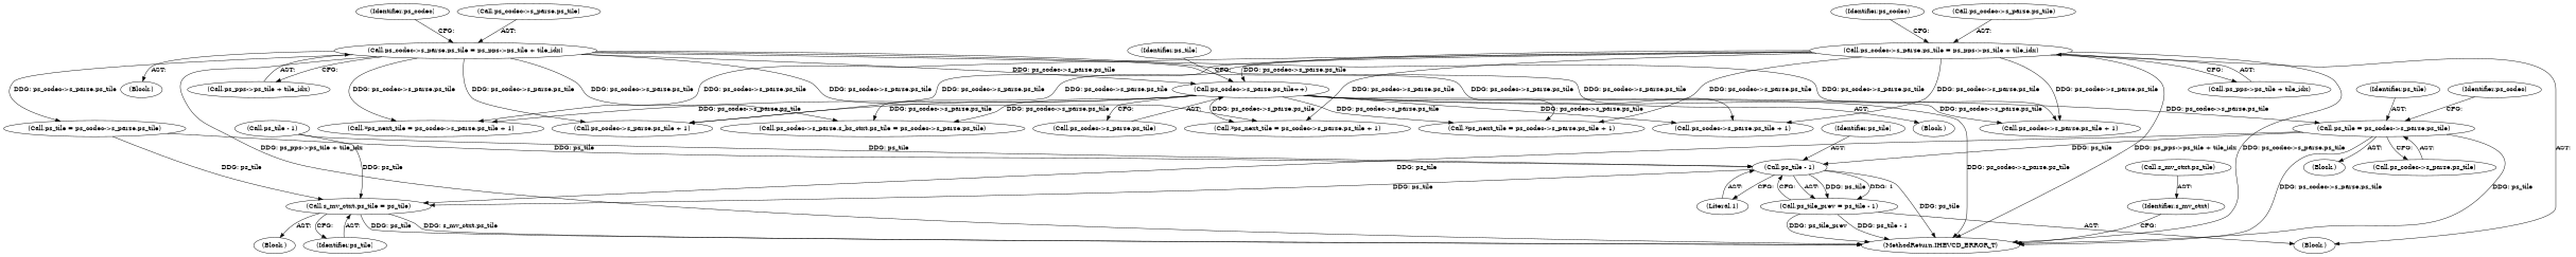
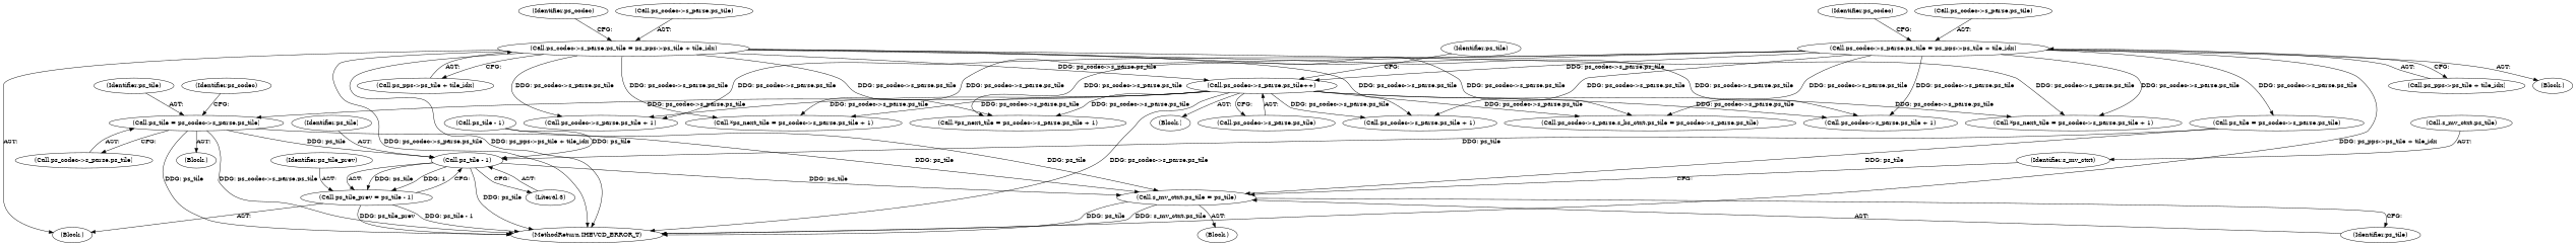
  digraph {
    n1 [label="(Call,ps_tile = ps_codec->s_parse.ps_tile)"]
    n2 [label="(Call,ps_tile - 1)"]
    n3 [label="(Call,s_mv_ctxt.ps_tile = ps_tile)"]
    n4 [label="(MethodReturn,IHEVCD_ERROR_T)"]
    n5 [label="(Block,)"]
    n6 [label="(Call,ps_codec->s_parse.ps_tile)"]
    n7 [label="(Call,ps_tile_prev = ps_tile - 1)"]
-   n8 [label="(Literal,1)"]
+   n8 [label="(Literal,3)"]
    n9 [label="(Identifier,ps_tile)"]
    n10 [label="(Block,)"]
    n11 [label="(Call,ps_codec->s_parse.ps_tile++)"]
    n12 [label="(Call,ps_codec->s_parse.ps_tile + 1)"]
    n13 [label="(Call,ps_codec->s_parse.s_bs_ctxt.ps_tile = ps_codec->s_parse.ps_tile)"]
    n14 [label="(Call,*ps_next_tile = ps_codec->s_parse.ps_tile + 1)"]
    n15 [label="(Call,*ps_next_tile = ps_codec->s_parse.ps_tile + 1)"]
    n16 [label="(Call,ps_codec->s_parse.ps_tile + 1)"]
    n17 [label="(Block,)"]
    n18 [label="(Call,*ps_next_tile = ps_codec->s_parse.ps_tile + 1)"]
    n19 [label="(Call,ps_codec->s_parse.ps_tile)"]
    n20 [label="(Call,ps_codec->s_parse.ps_tile + 1)"]
    n21 [label="(Call,ps_codec->s_parse.ps_tile = ps_pps->ps_tile + tile_idx)"]
    n22 [label="(Call,ps_pps->ps_tile + tile_idx)"]
    n23 [label="(Block,)"]
    n24 [label="(Call,ps_codec->s_parse.ps_tile = ps_pps->ps_tile + tile_idx)"]
    n25 [label="(Call,ps_tile = ps_codec->s_parse.ps_tile)"]
    n26 [label="(Call,ps_pps->ps_tile + tile_idx)"]
    n27 [label="(Block,)"]
    n28 [label="(Identifier,ps_codec)"]
    n29 [label="(Identifier,ps_tile)"]
    n30 [label="(Call,s_mv_ctxt.ps_tile)"]
    n31 [label="(Identifier,s_mv_ctxt)"]
    n32 [label="(Identifier,ps_codec)"]
    n33 [label="(Call,ps_codec->s_parse.ps_tile)"]
+   n34 [label="(Identifier,ps_tile_prev)"]
    n35 [label="(Call,ps_tile - 1)"]
    n36 [label="(Call,ps_codec->s_parse.ps_tile)"]
    n37 [label="(Identifier,ps_tile)"]
    n38 [label="(Identifier,ps_codec)"]
    n39 [label="(Identifier,ps_tile)"]
    n1 -> n2 [label="DDG: ps_tile"]
    n1 -> n3 [label="DDG: ps_tile"]
    n1 -> n4 [label="DDG: ps_tile"]
    n1 -> n4 [label="DDG: ps_codec->s_parse.ps_tile"]
    n1 -> n5 [label="AST: "]
    n1 -> n6 [label="CFG: "]
    n2 -> n3 [label="DDG: ps_tile"]
    n2 -> n4 [label="DDG: ps_tile"]
    n2 -> n7 [label="AST: "]
    n2 -> n7 [label="DDG: ps_tile"]
    n2 -> n7 [label="DDG: 1"]
    n2 -> n8 [label="CFG: "]
    n3 -> n4 [label="DDG: s_mv_ctxt.ps_tile"]
    n3 -> n4 [label="DDG: ps_tile"]
    n3 -> n9 [label="CFG: "]
    n3 -> n10 [label="AST: "]
    n6 -> n1 [label="AST: "]
    n7 -> n2 [label="CFG: "]
    n7 -> n4 [label="DDG: ps_tile_prev"]
    n7 -> n4 [label="DDG: ps_tile - 1"]
    n7 -> n23 [label="AST: "]
    n8 -> n2 [label="AST: "]
    n9 -> n3 [label="AST: "]
    n11 -> n1 [label="DDG: ps_codec->s_parse.ps_tile"]
    n11 -> n4 [label="DDG: ps_codec->s_parse.ps_tile"]
    n11 -> n12 [label="DDG: ps_codec->s_parse.ps_tile"]
    n11 -> n13 [label="DDG: ps_codec->s_parse.ps_tile"]
    n11 -> n14 [label="DDG: ps_codec->s_parse.ps_tile"]
    n11 -> n15 [label="DDG: ps_codec->s_parse.ps_tile"]
    n11 -> n16 [label="DDG: ps_codec->s_parse.ps_tile"]
    n11 -> n17 [label="AST: "]
    n11 -> n18 [label="DDG: ps_codec->s_parse.ps_tile"]
    n11 -> n19 [label="CFG: "]
    n11 -> n20 [label="DDG: ps_codec->s_parse.ps_tile"]
    n19 -> n11 [label="AST: "]
    n21 -> n4 [label="DDG: ps_codec->s_parse.ps_tile"]
    n21 -> n4 [label="DDG: ps_pps->ps_tile + tile_idx"]
    n21 -> n11 [label="DDG: ps_codec->s_parse.ps_tile"]
    n21 -> n12 [label="DDG: ps_codec->s_parse.ps_tile"]
    n21 -> n13 [label="DDG: ps_codec->s_parse.ps_tile"]
    n21 -> n14 [label="DDG: ps_codec->s_parse.ps_tile"]
    n21 -> n15 [label="DDG: ps_codec->s_parse.ps_tile"]
    n21 -> n16 [label="DDG: ps_codec->s_parse.ps_tile"]
    n21 -> n18 [label="DDG: ps_codec->s_parse.ps_tile"]
    n21 -> n20 [label="DDG: ps_codec->s_parse.ps_tile"]
    n21 -> n22 [label="CFG: "]
    n21 -> n23 [label="AST: "]
    n22 -> n21 [label="AST: "]
    n24 -> n4 [label="DDG: ps_pps->ps_tile + tile_idx"]
    n24 -> n11 [label="DDG: ps_codec->s_parse.ps_tile"]
    n24 -> n12 [label="DDG: ps_codec->s_parse.ps_tile"]
    n24 -> n13 [label="DDG: ps_codec->s_parse.ps_tile"]
    n24 -> n14 [label="DDG: ps_codec->s_parse.ps_tile"]
    n24 -> n15 [label="DDG: ps_codec->s_parse.ps_tile"]
    n24 -> n16 [label="DDG: ps_codec->s_parse.ps_tile"]
    n24 -> n18 [label="DDG: ps_codec->s_parse.ps_tile"]
    n24 -> n20 [label="DDG: ps_codec->s_parse.ps_tile"]
    n24 -> n25 [label="DDG: ps_codec->s_parse.ps_tile"]
    n24 -> n26 [label="CFG: "]
    n24 -> n27 [label="AST: "]
    n25 -> n2 [label="DDG: ps_tile"]
    n25 -> n3 [label="DDG: ps_tile"]
    n26 -> n24 [label="AST: "]
    n28 -> n24 [label="CFG: "]
    n29 -> n1 [label="AST: "]
    n30 -> n31 [label="AST: "]
-   n31 -> n4 [label="CFG: "]
+   n31 -> n3 [label="CFG: "]
    n32 -> n21 [label="CFG: "]
    n33 -> n24 [label="AST: "]
+   n34 -> n7 [label="AST: "]
    n35 -> n2 [label="DDG: ps_tile"]
    n35 -> n3 [label="DDG: ps_tile"]
    n36 -> n21 [label="AST: "]
    n37 -> n2 [label="AST: "]
    n38 -> n1 [label="CFG: "]
    n39 -> n11 [label="CFG: "]
  }
